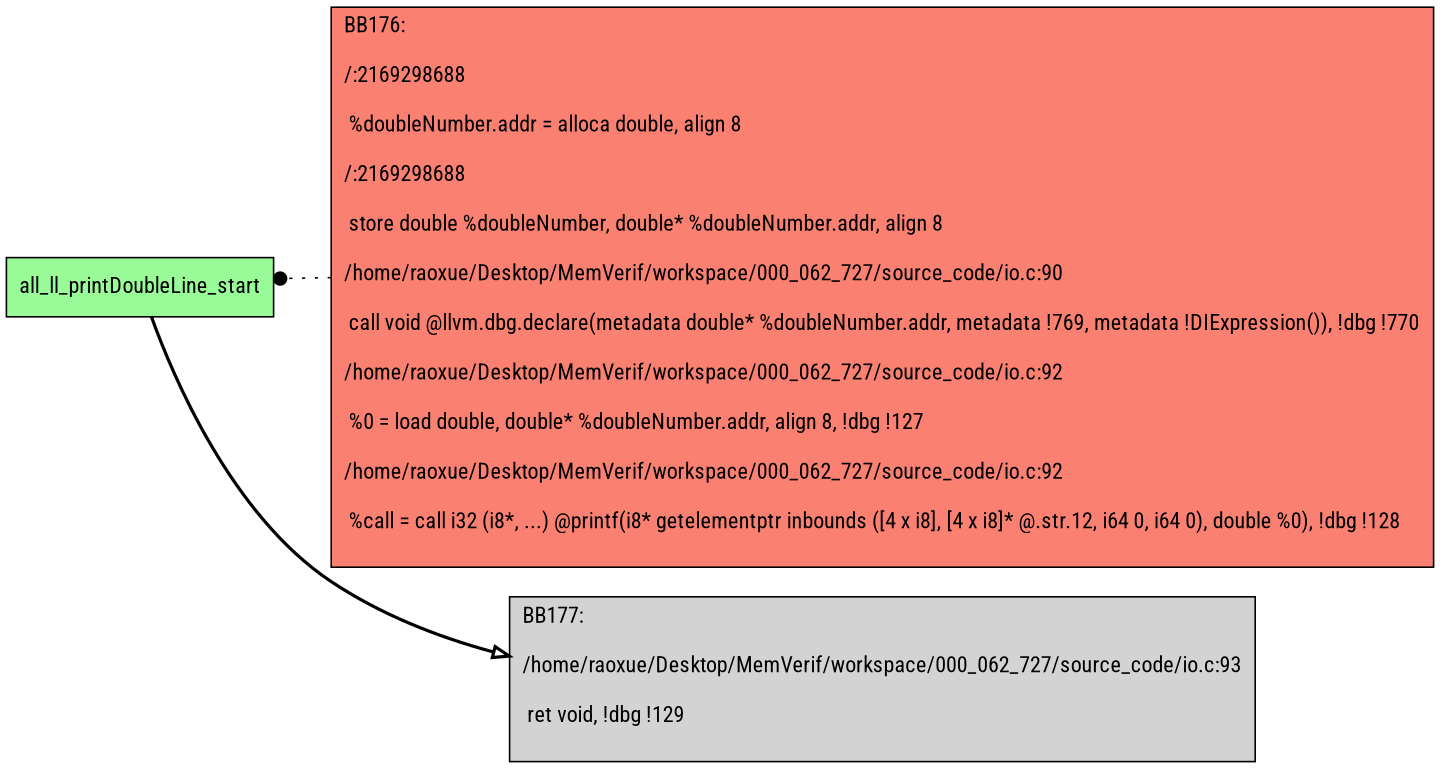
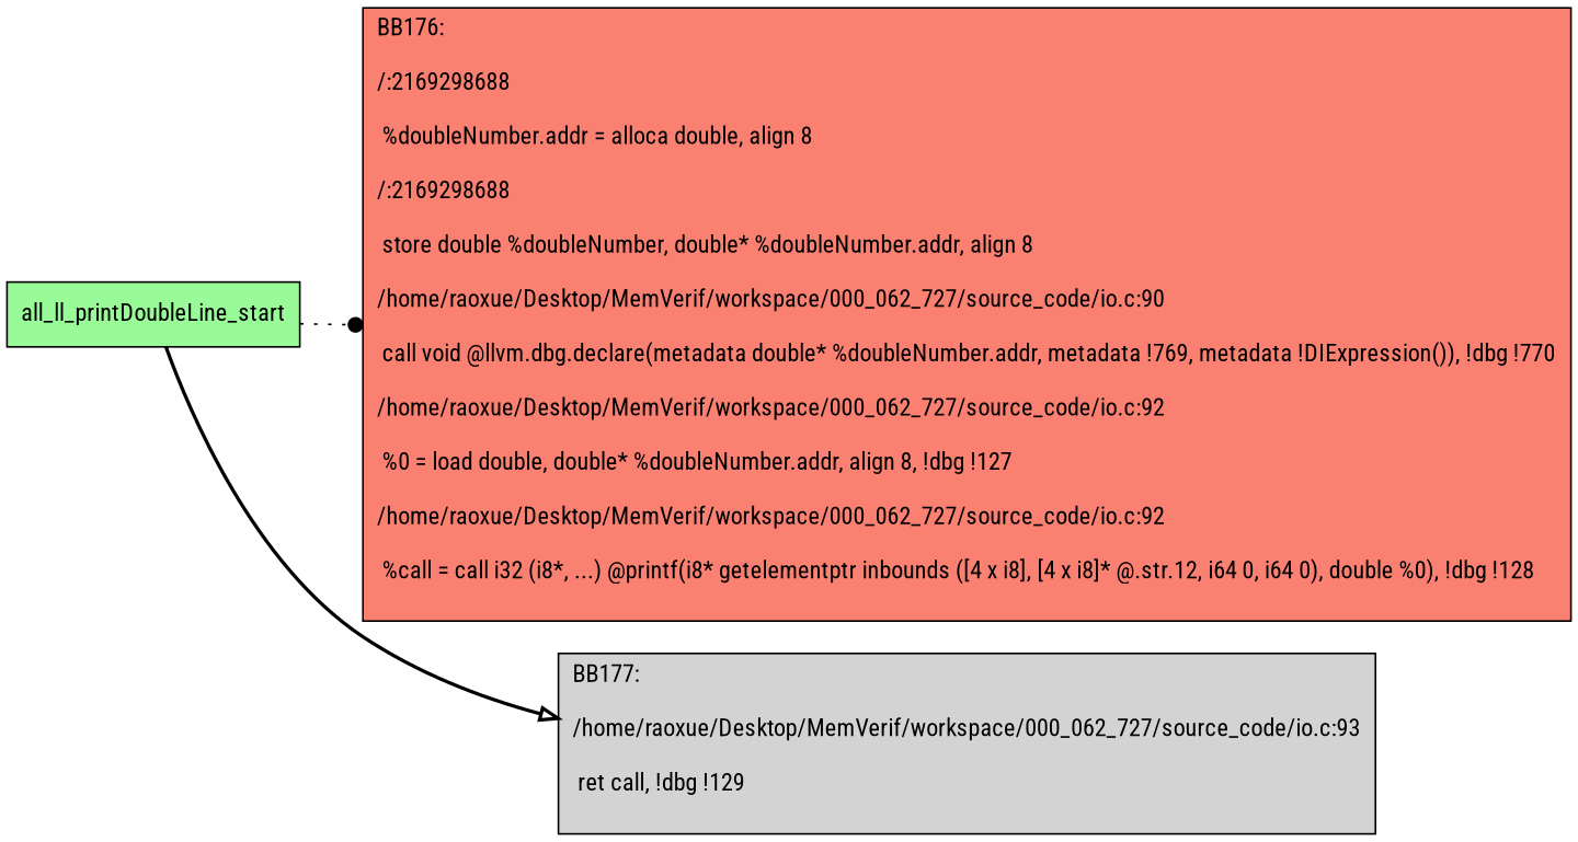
  digraph {
    fontname="Roboto Condensed"
    rankdir=LR
    node [fontname="Roboto Condensed" shape=record style=filled]
    edge [fontname="Roboto Condensed"]
    n1 [fillcolor=palegreen label="{all_ll_printDoubleLine_start}"]
    n2 [fillcolor=salmon label="{BB176:\l\l/:2169298688\l\n  %doubleNumber.addr = alloca double, align 8\l\n/:2169298688\l\n  store double %doubleNumber, double* %doubleNumber.addr, align 8\l\n/home/raoxue/Desktop/MemVerif/workspace/000_062_727/source_code/io.c:90\l\n  call void @llvm.dbg.declare(metadata double* %doubleNumber.addr, metadata !769, metadata !DIExpression()), !dbg !770\l\n/home/raoxue/Desktop/MemVerif/workspace/000_062_727/source_code/io.c:92\l\n  %0 = load double, double* %doubleNumber.addr, align 8, !dbg !127\l\n/home/raoxue/Desktop/MemVerif/workspace/000_062_727/source_code/io.c:92\l\n  %call = call i32 (i8*, ...) @printf(i8* getelementptr inbounds ([4 x i8], [4 x i8]* @.str.12, i64 0, i64 0), double %0), !dbg !128\l\n}"]
-   n3 [fillcolor=lightgrey label="{BB177:\l\l/home/raoxue/Desktop/MemVerif/workspace/000_062_727/source_code/io.c:93\l\n  ret void, !dbg !129\l\n}"]
-   n2 -> n1 [arrowhead=dot style=dotted]
+   n3 [fillcolor=lightgrey label="{BB177:\l\l/home/raoxue/Desktop/MemVerif/workspace/000_062_727/source_code/io.c:93\l\n  ret call, !dbg !129\l\n}"]
+   n1 -> n2 [arrowhead=dot style=dotted]
    n1 -> n3 [arrowhead=onormal style=bold]
  }
